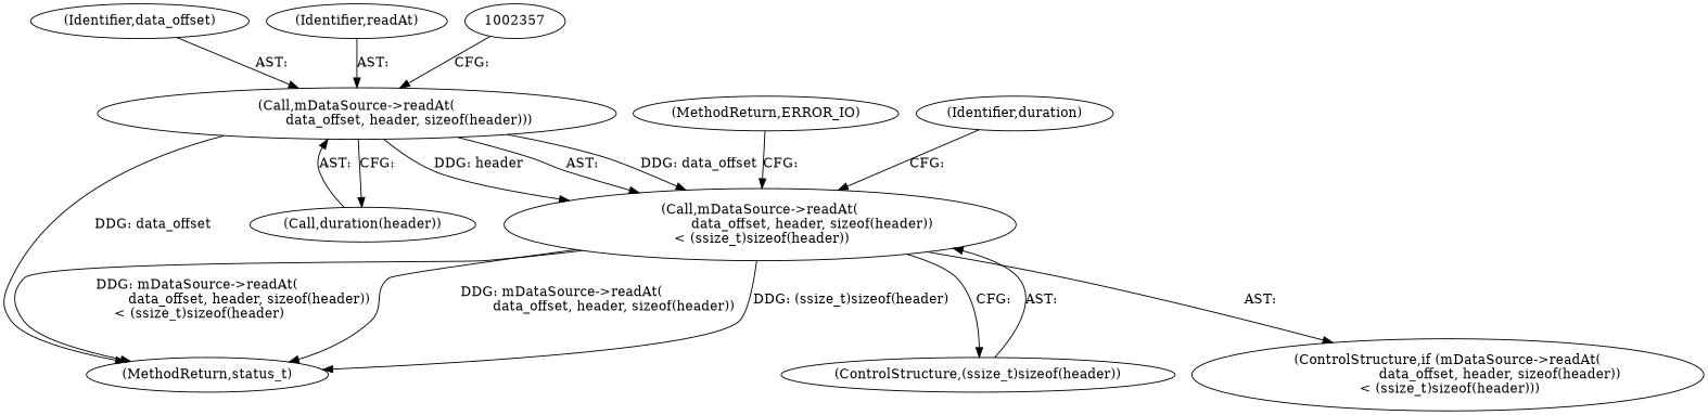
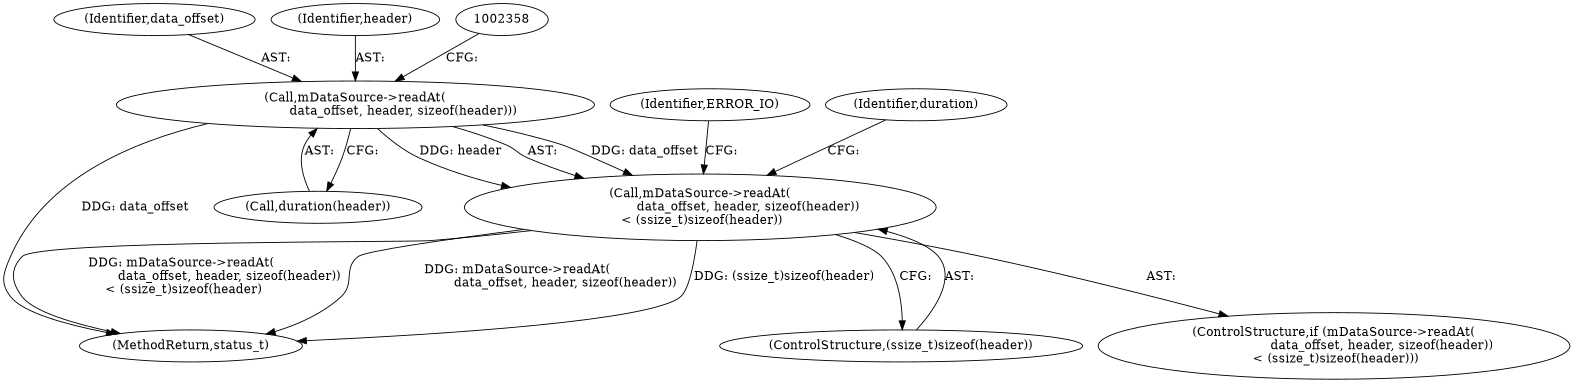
  digraph {
    fontname="DejaVu Serif"
    node [fontname="DejaVu Serif"]
    edge [fontname="DejaVu Serif"]
    n1 [label="(Call,mDataSource->readAt(\n                        data_offset, header, sizeof(header)))"]
    n2 [label="(Call,mDataSource->readAt(\n                        data_offset, header, sizeof(header))\n < (ssize_t)sizeof(header))"]
    n3 [label="(Call,duration(header))"]
    n4 [label="(MethodReturn,status_t)"]
    n5 [label="(ControlStructure,(ssize_t)sizeof(header))"]
    n6 [label="(ControlStructure,if (mDataSource->readAt(\n                        data_offset, header, sizeof(header))\n < (ssize_t)sizeof(header)))"]
    n7 [label="(Identifier,data_offset)"]
-   n8 [label="(MethodReturn,ERROR_IO)"]
-   n9 [label="(Identifier,readAt)"]
+   n8 [label="(Identifier,ERROR_IO)"]
+   n9 [label="(Identifier,header)"]
    n10 [label="(Identifier,duration)"]
-   1002358 [label=1002357]
+   1002358
    n1 -> n2 [label="AST: "]
    n1 -> n2 [label="DDG: data_offset"]
    n1 -> n2 [label="DDG: header"]
    n1 -> n3 [label="CFG: "]
    n1 -> n4 [label="DDG: data_offset"]
    n2 -> n4 [label="DDG: (ssize_t)sizeof(header)"]
    n2 -> n4 [label="DDG: mDataSource->readAt(\n                        data_offset, header, sizeof(header))\n < (ssize_t)sizeof(header)"]
    n2 -> n4 [label="DDG: mDataSource->readAt(\n                        data_offset, header, sizeof(header))"]
    n2 -> n5 [label="CFG: "]
    n2 -> n6 [label="AST: "]
    n3 -> n1 [label="AST: "]
    n5 -> n2 [label="AST: "]
    n7 -> n1 [label="AST: "]
    n8 -> n2 [label="CFG: "]
    n9 -> n1 [label="AST: "]
    n10 -> n2 [label="CFG: "]
    1002358 -> n1 [label="CFG: "]
  }
